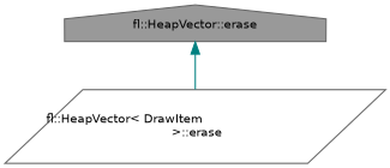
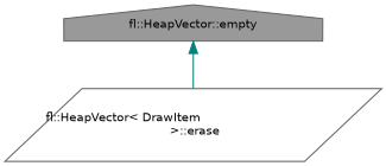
  digraph {
    rankdir=TB
    node [fontname=Helvetica fontsize=10 style=filled]
-   n1 [color=gray40 fillcolor=grey60 fontcolor=black height=0.2 label="fl::HeapVector::erase" shape=house width=0.4]
+   n1 [color=gray40 fillcolor=grey60 fontcolor=black height=0.2 label="fl::HeapVector::empty" shape=house width=0.4]
    n2 [color=grey40 fillcolor=white height=0.2 label="fl::HeapVector\< DrawItem\l \>::erase" shape=parallelogram width=0.4]
    n1 -> n2 [color=teal dir=back fontname=Helvetica fontsize=10 labelfontname=Helvetica labelfontsize=10 style=solid]
  }
